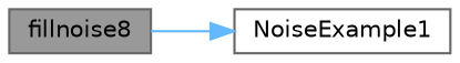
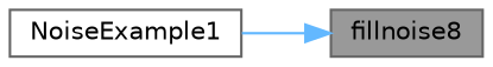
  digraph {
    rankdir=RL
    node [fontname=Helvetica fontsize=10 shape=box style=filled]
    n1 [color=gray40 fillcolor=grey60 fontcolor=black height=0.2 label=fillnoise8 width=0.4]
    n2 [color=grey40 fillcolor=white height=0.2 label=NoiseExample1 width=0.4]
-   n2 -> n1 [color=steelblue1 dir=back fontname=Helvetica fontsize=10 labelfontname=Helvetica labelfontsize=10 style=solid]
+   n1 -> n2 [color=steelblue1 dir=back fontname=Helvetica fontsize=10 labelfontname=Helvetica labelfontsize=10 style=solid]
  }
